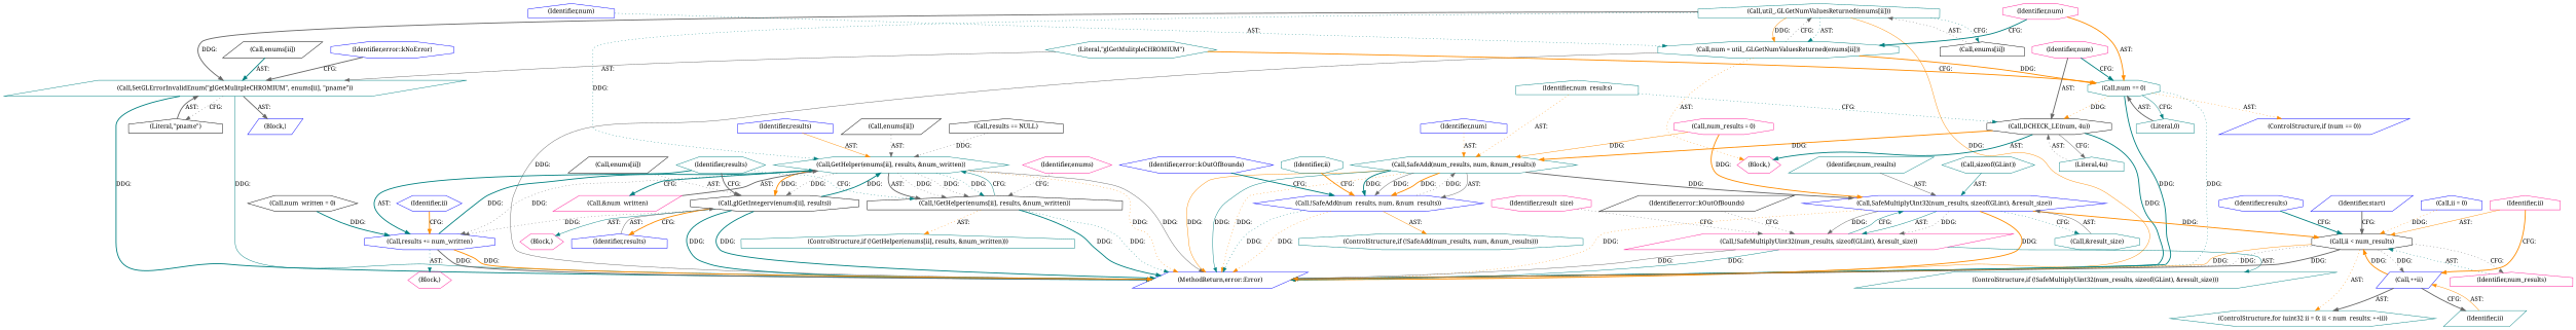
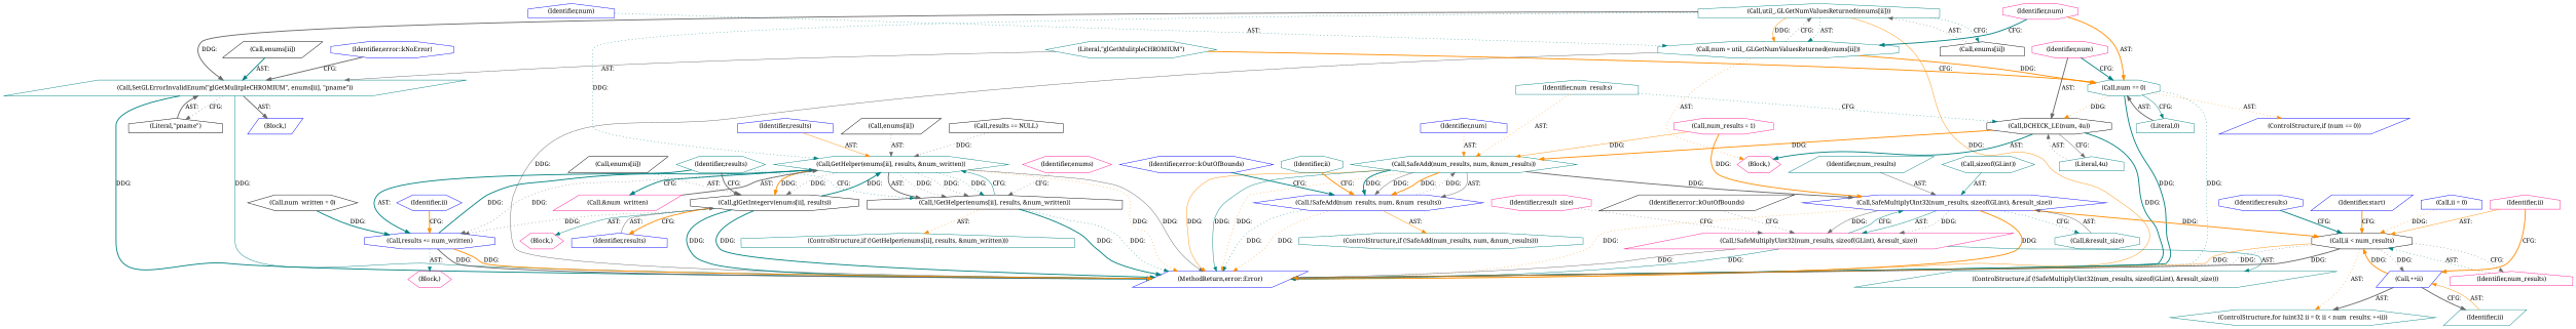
  digraph {
    fontname="Noto Serif"
    node [color=teal fontname="Noto Serif" shape=house]
    edge [color=gray40 fontname="Noto Serif" style=bold]
    n1 [label="(Call,util_.GLGetNumValuesReturned(enums[ii]))"]
    n2 [label="(Call,num = util_.GLGetNumValuesReturned(enums[ii]))" shape=octagon]
    n3 [label="(Call,SetGLErrorInvalidEnum(\"glGetMulitpleCHROMIUM\", enums[ii], \"pname\"))" shape=parallelogram]
    n4 [label="(Call,GetHelper(enums[ii], results, &num_written))" shape=hexagon]
    n5 [color=black label="(Call,enums[ii])"]
    n6 [color=blue label="(MethodReturn,error::Error)" shape=parallelogram]
    n7 [label="(Call,num == 0)" shape=octagon]
    n8 [color=deeppink label="(Block,)" shape=hexagon]
    n9 [color=black label="(Literal,\"pname\")"]
    n10 [color=blue label="(Block,)" shape=parallelogram]
    n11 [color=black label="(Call,!GetHelper(enums[ii], results, &num_written))"]
    n12 [color=black label="(Call,glGetIntegerv(enums[ii], results))" shape=octagon]
    n13 [color=blue label="(Call,results += num_written)" shape=octagon]
    n14 [color=deeppink label="(Call,&num_written)" shape=parallelogram]
    n15 [color=black label="(Call,DCHECK_LE(num, 4u))" shape=octagon]
    n16 [color=blue label="(ControlStructure,if (num == 0))" shape=parallelogram]
    n17 [label="(Literal,0)"]
    n18 [label="(Call,SafeAdd(num_results, num, &num_results))" shape=hexagon]
    n19 [label="(Literal,4u)"]
    n20 [color=blue label="(Call,!SafeAdd(num_results, num, &num_results))" shape=hexagon]
    n21 [color=blue label="(Call,SafeMultiplyUint32(num_results, sizeof(GLint), &result_size))" shape=hexagon]
    n22 [label="(ControlStructure,if (!SafeAdd(num_results, num, &num_results)))" shape=octagon]
    n23 [color=deeppink label="(Call,!SafeMultiplyUint32(num_results, sizeof(GLint), &result_size))" shape=parallelogram]
    n24 [color=black label="(Call,ii < num_results)" shape=octagon]
    n25 [label="(Call,&result_size)" shape=octagon]
    n26 [label="(ControlStructure,if (!SafeMultiplyUint32(num_results, sizeof(GLint), &result_size)))" shape=parallelogram]
    n27 [color=blue label="(Call,++ii)" shape=parallelogram]
    n28 [color=deeppink label="(Identifier,num_results)"]
    n29 [label="(ControlStructure,for (uint32 ii = 0; ii < num_results; ++ii))" shape=hexagon]
    n30 [label="(Identifier,ii)" shape=parallelogram]
    n31 [label="(ControlStructure,if (!GetHelper(enums[ii], results, &num_written)))"]
    n32 [color=deeppink label="(Block,)" shape=hexagon]
    n33 [color=blue label="(Identifier,results)"]
    n34 [color=deeppink label="(Block,)" shape=hexagon]
    n35 [color=deeppink label="(Identifier,result_size)" shape=octagon]
    n36 [color=black label="(Identifier,error::kOutOfBounds)" shape=parallelogram]
    n37 [label="(Identifier,num_results)"]
    n38 [color=blue label="(Identifier,num)"]
    n39 [color=black label="(Call,results == NULL)"]
    n40 [color=blue label="(Identifier,error::kNoError)" shape=octagon]
-   n41 [color=deeppink label="(Call,num_results = 0)" shape=octagon]
+   n41 [color=deeppink label="(Call,num_results = 1)" shape=octagon]
    n42 [color=black label="(Call,enums[ii])" shape=parallelogram]
    n43 [color=blue label="(Identifier,error::kOutOfBounds)" shape=hexagon]
    n44 [color=blue label="(Identifier,results)"]
    n45 [color=black label="(Call,num_written = 0)" shape=hexagon]
    n46 [color=deeppink label="(Identifier,ii)"]
    n47 [label="(Literal,\"glGetMulitpleCHROMIUM\")" shape=hexagon]
    n48 [color=blue label="(Identifier,num)"]
    n49 [label="(Identifier,ii)" shape=octagon]
    n50 [color=blue label="(Identifier,start)" shape=parallelogram]
    n51 [color=deeppink label="(Identifier,num)" shape=octagon]
    n52 [color=deeppink label="(Identifier,num)" shape=octagon]
    n53 [label="(Identifier,num_results)" shape=parallelogram]
    n54 [color=blue label="(Call,ii = 0)"]
    n55 [color=blue label="(Identifier,results)" shape=octagon]
    n56 [color=black label="(Call,enums[ii])" shape=parallelogram]
    n57 [label="(Call,sizeof(GLint))" shape=hexagon]
    n58 [color=deeppink label="(Identifier,enums)" shape=hexagon]
    n59 [label="(Identifier,results)" shape=hexagon]
    n60 [color=blue label="(Identifier,ii)" shape=hexagon]
    n61 [color=black label="(Call,enums[ii])" shape=parallelogram]
    n1 -> n2 [color=teal label="AST: " style=dotted]
    n1 -> n2 [color=darkorange label="DDG: " style=solid]
    n1 -> n3 [label="DDG: "]
    n1 -> n4 [color=teal label="DDG: " style=dotted]
    n1 -> n5 [color=teal label="CFG: " style=dotted]
    n1 -> n6 [color=darkorange label="DDG: " style=solid]
    n2 -> n1 [label="CFG: " style=dotted]
    n2 -> n6 [label="DDG: " style=solid]
    n2 -> n7 [color=darkorange label="DDG: "]
    n2 -> n8 [color=darkorange label="AST: " style=dotted]
    n3 -> n6 [color=teal label="DDG: "]
    n3 -> n6 [color=teal label="DDG: " style=solid]
    n3 -> n9 [label="CFG: " style=dotted]
    n3 -> n10 [label="AST: "]
    n4 -> n6 [color=darkorange label="DDG: " style=dotted]
    n4 -> n6 [label="DDG: " style=solid]
    n4 -> n11 [label="AST: "]
    n4 -> n11 [label="DDG: " style=dotted]
    n4 -> n11 [label="DDG: " style=dotted]
    n4 -> n11 [color=teal label="DDG: " style=dotted]
    n4 -> n12 [color=darkorange label="DDG: "]
    n4 -> n12 [label="DDG: " style=dotted]
    n4 -> n13 [label="DDG: " style=dotted]
    n4 -> n14 [color=teal label="CFG: "]
    n5 -> n1 [label="AST: " style=dotted]
    n7 -> n6 [color=teal label="DDG: " style=dotted]
    n7 -> n6 [color=teal label="DDG: "]
    n7 -> n15 [color=darkorange label="DDG: " style=dotted]
    n7 -> n16 [color=darkorange label="AST: " style=dotted]
    n7 -> n17 [color=teal label="CFG: " style=solid]
    n9 -> n3 [label="AST: "]
    n11 -> n4 [color=teal label="CFG: " style=solid]
    n11 -> n6 [color=teal label="DDG: "]
    n11 -> n6 [color=teal label="DDG: " style=dotted]
    n11 -> n31 [color=darkorange label="AST: " style=dotted]
    n12 -> n4 [color=teal label="DDG: "]
    n12 -> n6 [color=teal label="DDG: "]
    n12 -> n6 [color=teal label="DDG: "]
    n12 -> n13 [label="DDG: " style=dotted]
    n12 -> n32 [color=teal label="AST: " style=solid]
    n12 -> n33 [color=darkorange label="CFG: "]
    n13 -> n4 [color=teal label="DDG: "]
    n13 -> n6 [label="DDG: "]
    n13 -> n6 [color=darkorange label="DDG: "]
    n13 -> n34 [color=teal label="AST: " style=dotted]
    n14 -> n4 [label="AST: "]
    n15 -> n6 [color=teal label="DDG: "]
    n15 -> n8 [color=teal label="AST: "]
    n15 -> n18 [color=darkorange label="DDG: "]
    n15 -> n19 [label="CFG: " style=solid]
    n17 -> n7 [label="AST: "]
    n18 -> n6 [color=darkorange label="DDG: " style=solid]
    n18 -> n6 [color=teal label="DDG: " style=solid]
    n18 -> n6 [color=darkorange label="DDG: " style=dotted]
    n18 -> n20 [label="AST: " style=solid]
    n18 -> n20 [color=teal label="DDG: "]
    n18 -> n20 [label="DDG: " style=solid]
    n18 -> n20 [color=darkorange label="DDG: "]
    n18 -> n21 [label="DDG: "]
    n19 -> n15 [label="AST: " style=dotted]
    n20 -> n6 [color=teal label="DDG: " style=dotted]
    n20 -> n6 [color=darkorange label="DDG: " style=dotted]
    n20 -> n18 [label="DDG: " style=dotted]
    n20 -> n22 [color=darkorange label="AST: " style=solid]
    n21 -> n6 [color=darkorange label="DDG: "]
    n21 -> n6 [color=darkorange label="DDG: " style=dotted]
    n21 -> n23 [color=teal label="AST: " style=solid]
    n21 -> n23 [label="DDG: " style=dotted]
    n21 -> n23 [label="DDG: " style=solid]
    n21 -> n24 [color=darkorange label="DDG: "]
    n21 -> n25 [color=teal label="CFG: " style=dotted]
    n23 -> n6 [color=teal label="DDG: " style=solid]
    n23 -> n6 [label="DDG: " style=solid]
    n23 -> n21 [color=teal label="CFG: " style=solid]
    n23 -> n26 [color=teal label="AST: " style=solid]
    n24 -> n6 [label="DDG: " style=dotted]
    n24 -> n6 [label="DDG: "]
    n24 -> n6 [color=darkorange label="DDG: " style=solid]
    n24 -> n27 [label="DDG: " style=dotted]
    n24 -> n28 [label="CFG: " style=dotted]
    n24 -> n29 [color=darkorange label="AST: " style=dotted]
    n25 -> n21 [label="AST: " style=solid]
    n27 -> n24 [color=darkorange label="DDG: "]
    n27 -> n29 [label="AST: "]
    n27 -> n30 [label="CFG: "]
    n28 -> n24 [color=teal label="AST: " style=dotted]
    n30 -> n27 [color=darkorange label="AST: " style=solid]
    n33 -> n12 [label="AST: " style=solid]
    n35 -> n23 [label="CFG: " style=dotted]
    n36 -> n23 [label="CFG: " style=dotted]
    n37 -> n15 [color=teal label="CFG: " style=dotted]
    n37 -> n18 [color=darkorange label="AST: " style=dotted]
    n38 -> n2 [color=teal label="AST: " style=dotted]
    n39 -> n4 [label="DDG: " style=dotted]
    n40 -> n3 [label="CFG: "]
    n41 -> n18 [color=darkorange label="DDG: " style=solid]
    n41 -> n21 [color=darkorange label="DDG: "]
    n42 -> n12 [label="AST: " style=dotted]
    n43 -> n20 [color=teal label="CFG: "]
    n44 -> n4 [color=darkorange label="AST: " style=solid]
    n45 -> n13 [color=teal label="DDG: "]
    n46 -> n24 [color=darkorange label="AST: " style=solid]
    n46 -> n27 [color=darkorange label="CFG: "]
    n47 -> n3 [label="AST: " style=solid]
    n47 -> n7 [color=darkorange label="CFG: "]
    n48 -> n18 [color=darkorange label="AST: " style=dotted]
    n49 -> n20 [color=darkorange label="CFG: "]
-   n50 -> n24 [label="CFG: "]
+   n50 -> n24 [color=darkorange label="CFG: "]
    n51 -> n2 [color=teal label="CFG: "]
    n51 -> n7 [color=darkorange label="AST: "]
    n52 -> n7 [color=teal label="CFG: "]
    n52 -> n15 [label="AST: "]
    n53 -> n21 [label="AST: " style=solid]
    n54 -> n24 [color=darkorange label="DDG: " style=dotted]
    n55 -> n24 [color=teal label="CFG: "]
    n56 -> n4 [label="AST: " style=dotted]
    n57 -> n21 [color=teal label="AST: " style=solid]
    n58 -> n11 [label="CFG: " style=dotted]
    n59 -> n11 [color=teal label="CFG: " style=dotted]
    n59 -> n12 [label="CFG: "]
    n59 -> n13 [color=teal label="AST: "]
    n60 -> n13 [color=darkorange label="CFG: "]
    n61 -> n3 [color=teal label="AST: "]
  }
